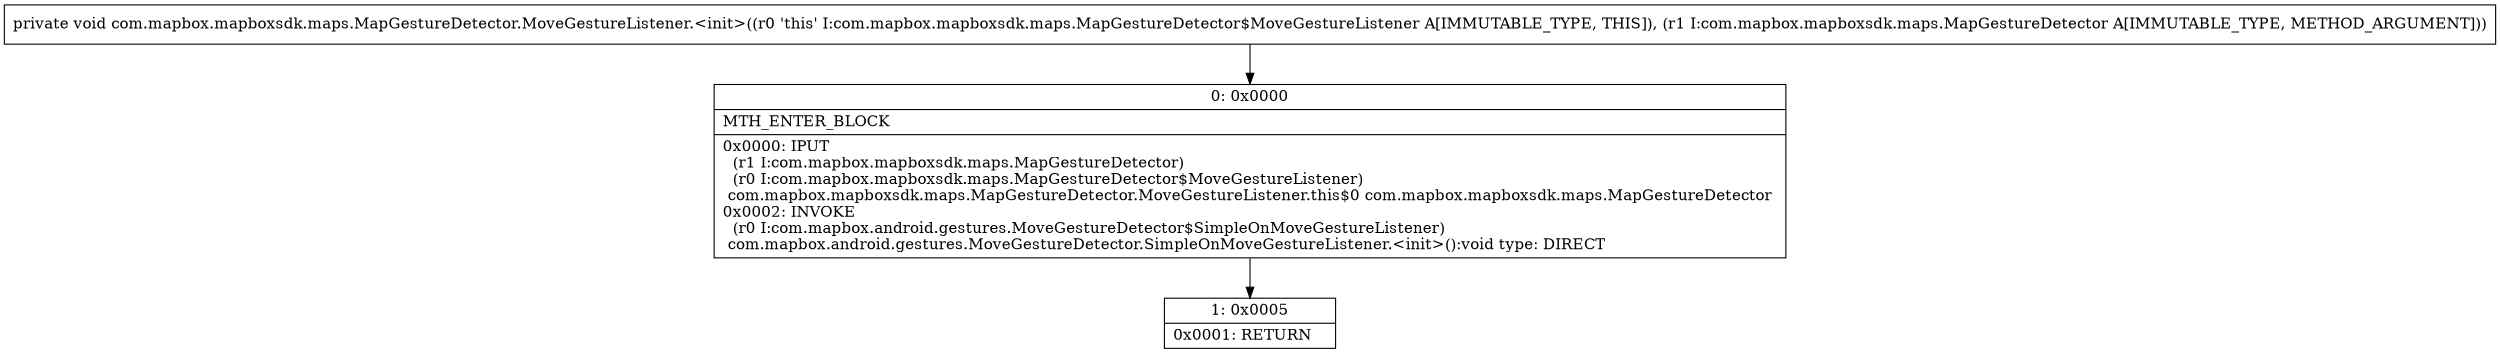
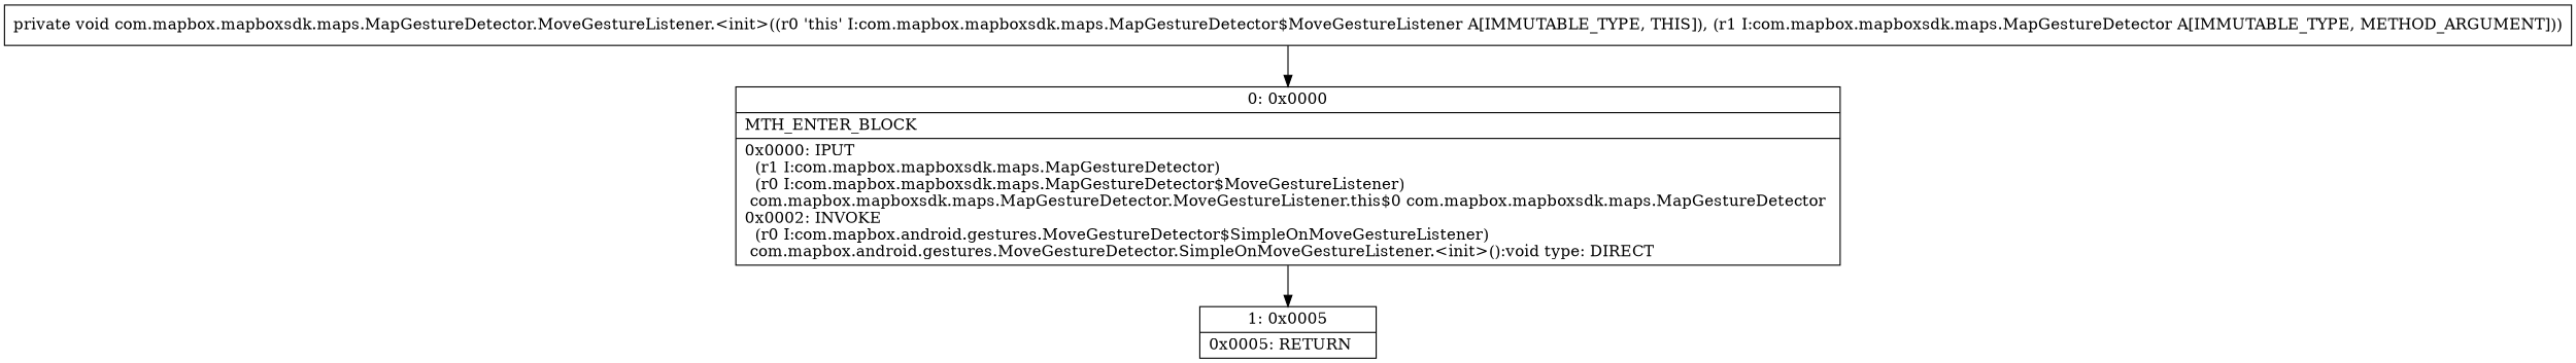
  digraph {
    node [shape=record]
    n1 [label="{0\:\ 0x0000|MTH_ENTER_BLOCK\l|0x0000: IPUT  \l  (r1 I:com.mapbox.mapboxsdk.maps.MapGestureDetector)\l  (r0 I:com.mapbox.mapboxsdk.maps.MapGestureDetector$MoveGestureListener)\l com.mapbox.mapboxsdk.maps.MapGestureDetector.MoveGestureListener.this$0 com.mapbox.mapboxsdk.maps.MapGestureDetector \l0x0002: INVOKE  \l  (r0 I:com.mapbox.android.gestures.MoveGestureDetector$SimpleOnMoveGestureListener)\l com.mapbox.android.gestures.MoveGestureDetector.SimpleOnMoveGestureListener.\<init\>():void type: DIRECT \l}"]
-   n2 [label="{1\:\ 0x0005|0x0001: RETURN   \l}"]
+   n2 [label="{1\:\ 0x0005|0x0005: RETURN   \l}"]
    n3 [label="{private void com.mapbox.mapboxsdk.maps.MapGestureDetector.MoveGestureListener.\<init\>((r0 'this' I:com.mapbox.mapboxsdk.maps.MapGestureDetector$MoveGestureListener A[IMMUTABLE_TYPE, THIS]), (r1 I:com.mapbox.mapboxsdk.maps.MapGestureDetector A[IMMUTABLE_TYPE, METHOD_ARGUMENT])) }"]
    n1 -> n2
    n3 -> n1
  }
